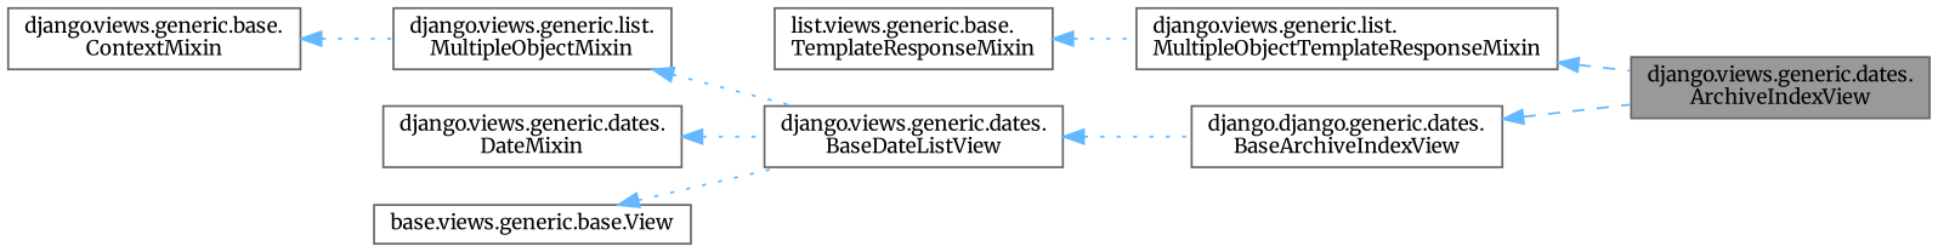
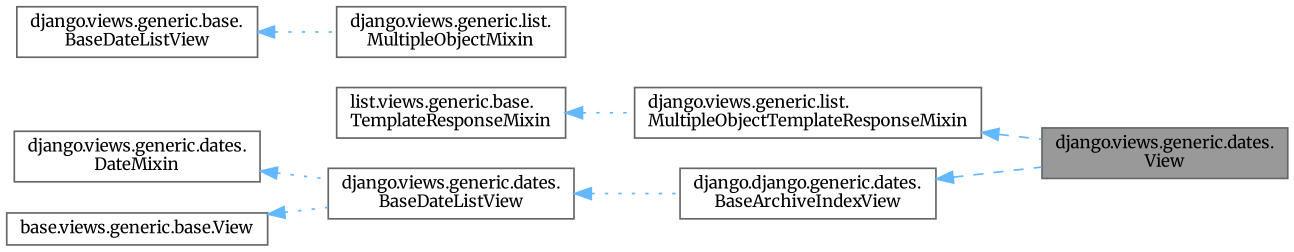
  digraph {
    fontname=Merriweather
    rankdir=LR
    node [color=gray40 fillcolor=white fontname=Merriweather fontsize=10 shape=box style=filled]
    edge [color=steelblue1 dir=back fontname=Merriweather fontsize=10 labelfontname=Helvetica labelfontsize=10 style=dotted]
-   n1 [fillcolor=grey60 fontcolor=black height=0.2 label="django.views.generic.dates.\lArchiveIndexView" width=0.4]
+   n1 [fillcolor=grey60 fontcolor=black height=0.2 label="django.views.generic.dates.\lView" width=0.4]
    n2 [height=0.2 label="django.views.generic.list.\lMultipleObjectTemplateResponseMixin" width=0.4]
    n3 [height=0.2 label="list.views.generic.base.\lTemplateResponseMixin" width=0.4]
    n4 [height=0.2 label="django.django.generic.dates.\lBaseArchiveIndexView" width=0.4]
    n5 [height=0.2 label="django.views.generic.dates.\lBaseDateListView" width=0.4]
    n6 [height=0.2 label="django.views.generic.list.\lMultipleObjectMixin" width=0.4]
-   n7 [height=0.2 label="django.views.generic.base.\lContextMixin" width=0.4]
+   n7 [height=0.2 label="django.views.generic.base.\lBaseDateListView" width=0.4]
    n8 [height=0.2 label="django.views.generic.dates.\lDateMixin" width=0.4]
    n9 [height=0.2 label="base.views.generic.base.View" width=0.4]
    n2 -> n1 [style=dashed]
    n3 -> n2
    n4 -> n1 [style=dashed]
    n5 -> n4
-   n6 -> n5
    n7 -> n6
    n8 -> n5
    n9 -> n5
  }
